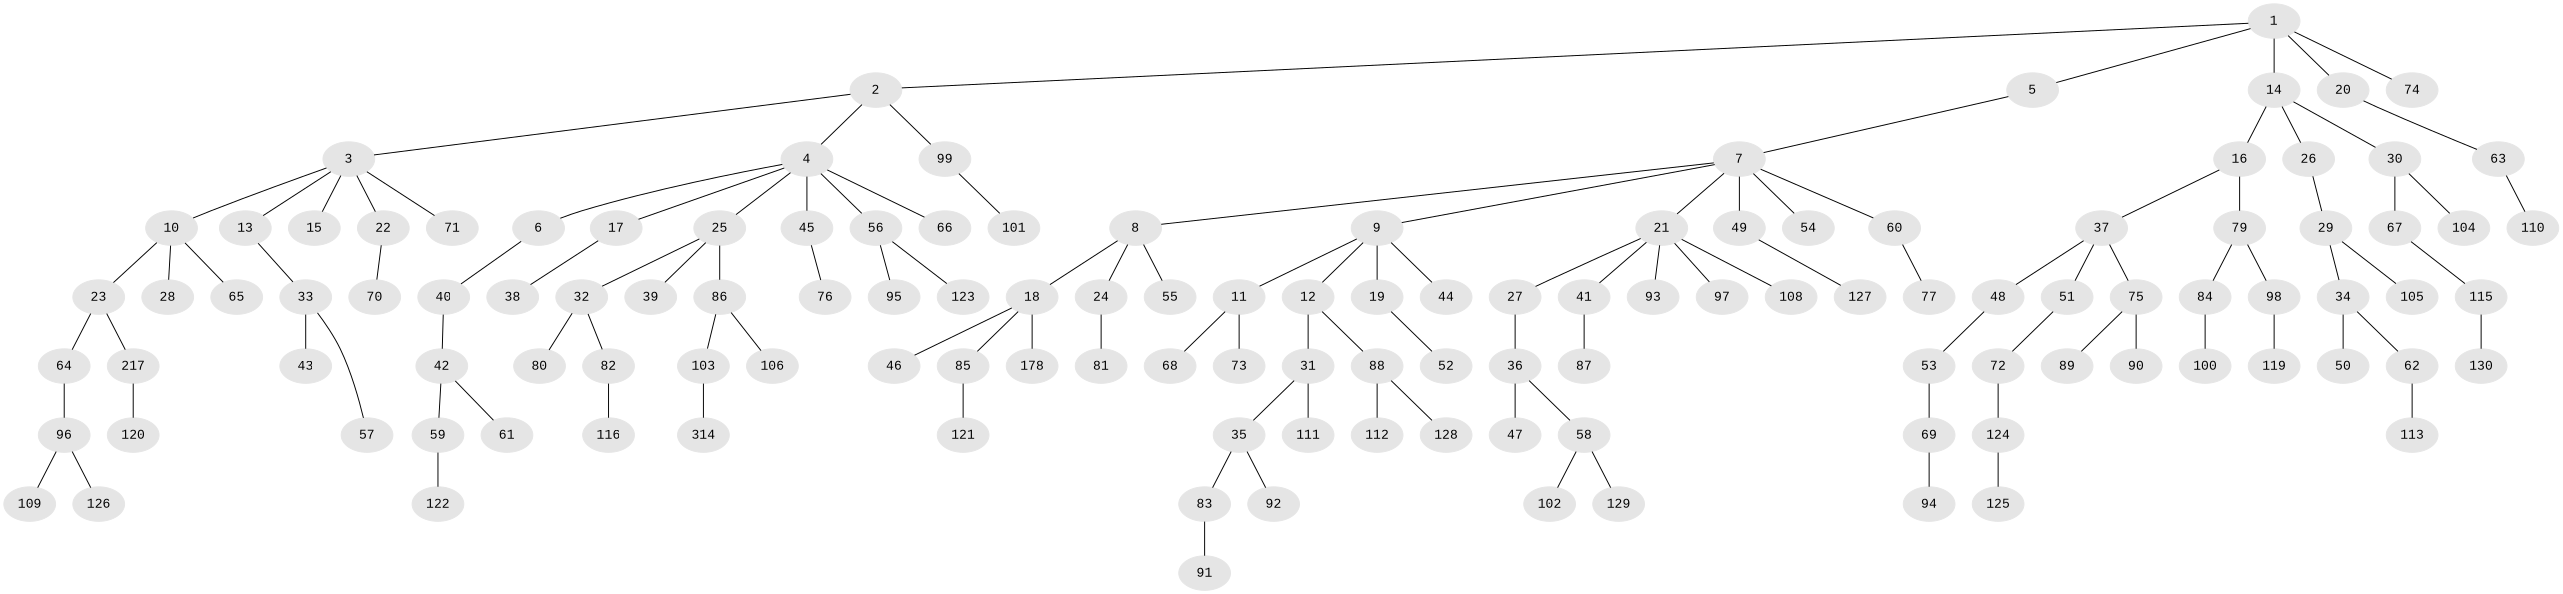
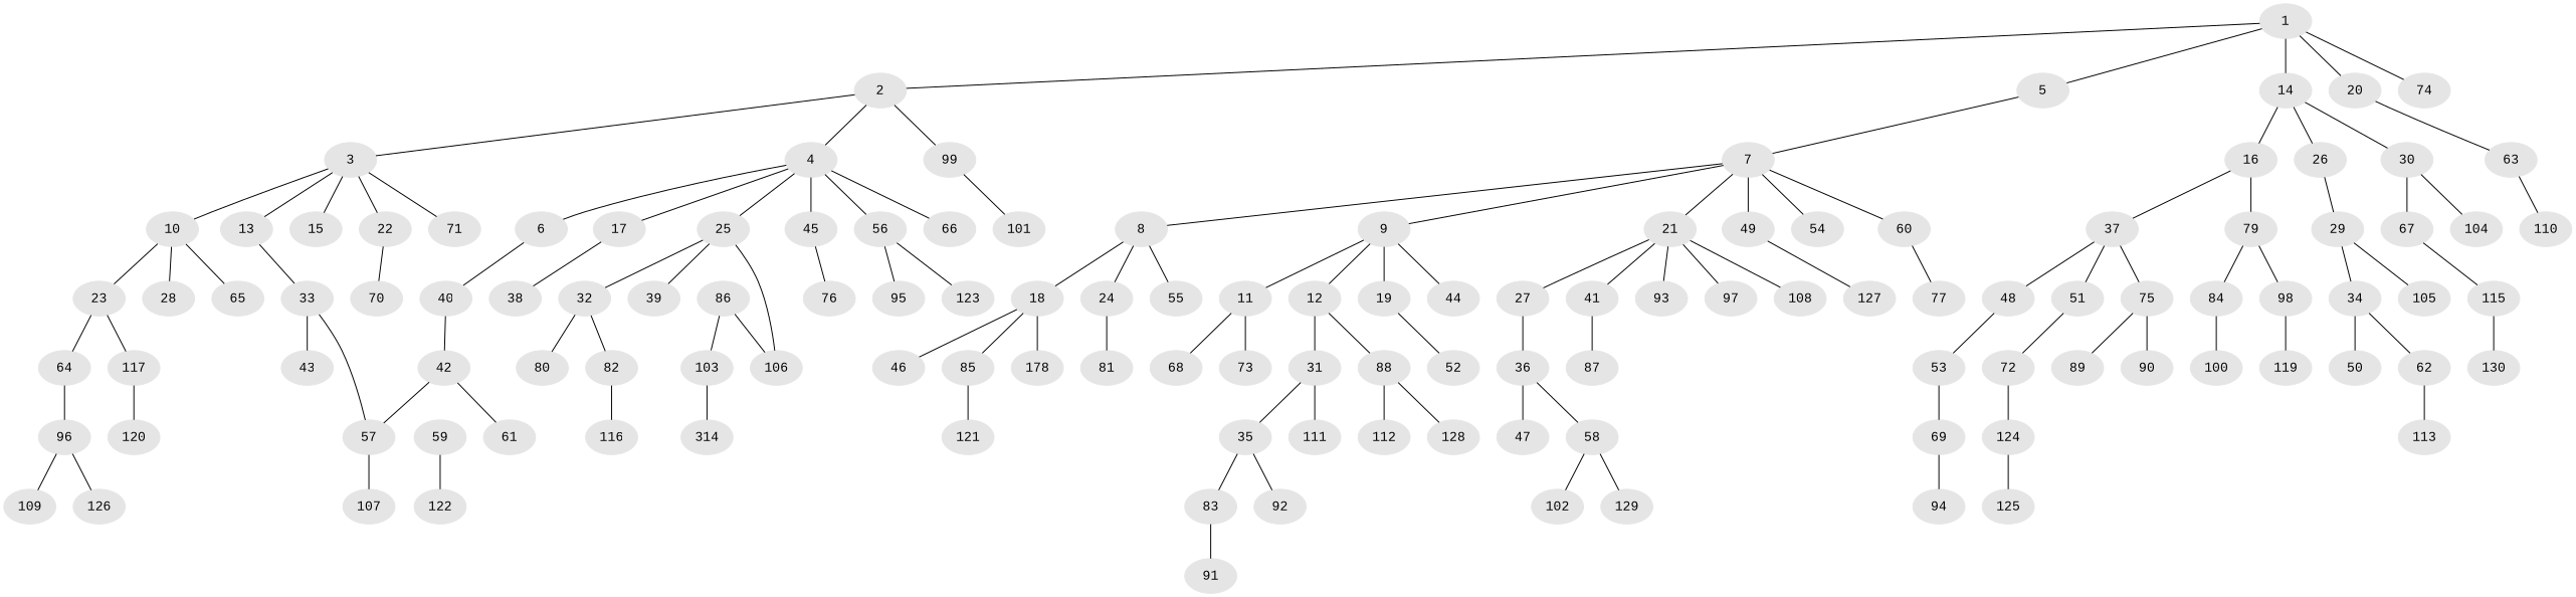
  graph {
    fontname="Liberation Mono"
    node [color=gray90 fontname="Liberation Mono" style=filled]
    edge [fontname="Liberation Mono"]
    1
    2
    5
    14
    20
    74
    3
    4
    99
    7
    16
    26
    30
    63
    10
    13
    15
    22
    71
    6
    17
    25
    45
    56
    66
    101
    23
    28
    65
    33
    70
    40
    38
    32
    39
    86
    76
    95
    123
    8
    9
    21
    49
    54
    60
    42
    18
    24
    55
    11
    12
    19
    44
    27
    41
    93
    97
    108
    127
    77
    46
    85
    n63 [label=178]
    81
    68
    73
    31
    88
    52
    64
-   117 [label=217]
+   117
    35
    111
    112
    128
    43
    57
    37
    79
    29
    67
    104
    48
    51
    75
    84
    98
    121
    110
    36
    87
    96
    120
    80
    82
    103
    106
    34
    105
    47
    58
    50
    62
    115
    83
    92
    116
+   107
    113
    91
    102
    129
    53
    72
    89
    90
    59
    61
    122
    69
    124
    94
    109
    126
    130
    125
    100
    119
    n129 [label=314]
    1 -- 2
    1 -- 5
    1 -- 14
    1 -- 20
    1 -- 74
    2 -- 3
    2 -- 4
    2 -- 99
    5 -- 7
    14 -- 16
    14 -- 26
    14 -- 30
    20 -- 63
    3 -- 10
    3 -- 13
    3 -- 15
    3 -- 22
    3 -- 71
    4 -- 6
    4 -- 17
    4 -- 25
    4 -- 45
    4 -- 56
    4 -- 66
    99 -- 101
    7 -- 8
    7 -- 9
    7 -- 21
    7 -- 49
    7 -- 54
    7 -- 60
    16 -- 37
    16 -- 79
    26 -- 29
    30 -- 67
    30 -- 104
    63 -- 110
    10 -- 23
    10 -- 28
    10 -- 65
    13 -- 33
    22 -- 70
    6 -- 40
    17 -- 38
    25 -- 32
    25 -- 39
-   25 -- 86
+   25 -- 106
    45 -- 76
    56 -- 95
    56 -- 123
    23 -- 64
    23 -- 117
    33 -- 43
    33 -- 57
    40 -- 42
    32 -- 80
    32 -- 82
    86 -- 103
    86 -- 106
    8 -- 18
    8 -- 24
    8 -- 55
    9 -- 11
    9 -- 12
    9 -- 19
    9 -- 44
    21 -- 27
    21 -- 41
    21 -- 93
    21 -- 97
    21 -- 108
    49 -- 127
    60 -- 77
-   42 -- 59
+   42 -- 57
    42 -- 61
    18 -- 46
    18 -- 85
    18 -- n63
    24 -- 81
    11 -- 68
    11 -- 73
    12 -- 31
    12 -- 88
    19 -- 52
    27 -- 36
    41 -- 87
    85 -- 121
    31 -- 35
    31 -- 111
    88 -- 112
    88 -- 128
    64 -- 96
    117 -- 120
    35 -- 83
    35 -- 92
+   57 -- 107
    37 -- 48
    37 -- 51
    37 -- 75
    79 -- 84
    79 -- 98
    29 -- 34
    29 -- 105
    67 -- 115
    48 -- 53
    51 -- 72
    75 -- 89
    75 -- 90
    84 -- 100
    98 -- 119
    36 -- 47
    36 -- 58
    96 -- 109
    96 -- 126
    82 -- 116
    103 -- n129
    34 -- 50
    34 -- 62
    58 -- 102
    58 -- 129
    62 -- 113
    115 -- 130
    83 -- 91
    53 -- 69
    72 -- 124
    59 -- 122
    69 -- 94
    124 -- 125
  }
